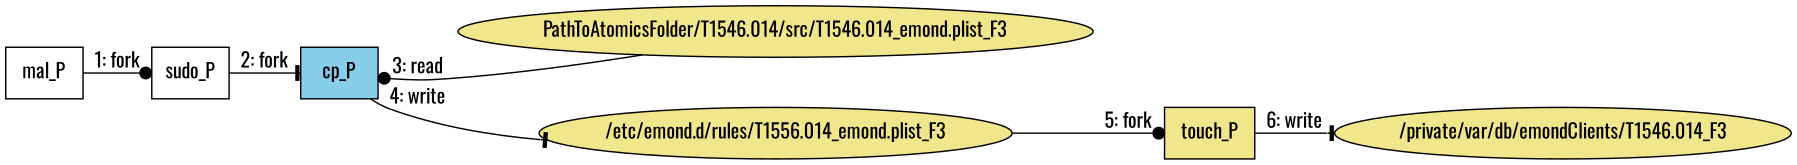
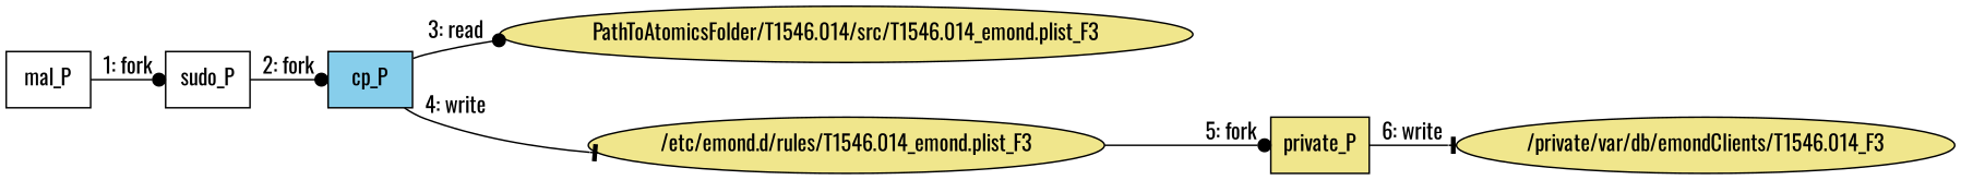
  digraph {
    engine=neato
    fixedsize=false
    fontname=Oswald
    fontsize=10
    nodesep=0.3
    rankdir=LR
    ranksep=0
    splines=true
    node [fillcolor=khaki fontname=Oswald node_type=Process shape=box style=filled]
    edge [arrowhead=dot fontname=Oswald]
    mal_P [fillcolor=white]
    sudo_P [fillcolor=white]
    cp_P [fillcolor=skyblue]
    "PathToAtomicsFolder/T1546.014/src/T1546.014_emond.plist_F3" [node_type=File shape=ellipse]
-   "/etc/emond.d/rules/T1546.014_emond.plist_F3" [node_type=File shape=ellipse label="/etc/emond.d/rules/T1556.014_emond.plist_F3"]
-   touch_P
+   "/etc/emond.d/rules/T1546.014_emond.plist_F3" [node_type=File shape=ellipse]
+   touch_P [label=private_P]
    "/private/var/db/emondClients/T1546.014_F3" [node_type=File shape=ellipse]
    mal_P -> sudo_P [label="1: fork"]
-   sudo_P -> cp_P [arrowhead=tee label="2: fork"]
-   "PathToAtomicsFolder/T1546.014/src/T1546.014_emond.plist_F3" -> cp_P [label="3: read"]
+   sudo_P -> cp_P [label="2: fork"]
+   cp_P -> "PathToAtomicsFolder/T1546.014/src/T1546.014_emond.plist_F3" [label="3: read"]
    cp_P -> "/etc/emond.d/rules/T1546.014_emond.plist_F3" [arrowhead=tee label="4: write"]
    "/etc/emond.d/rules/T1546.014_emond.plist_F3" -> touch_P [label="5: fork"]
    touch_P -> "/private/var/db/emondClients/T1546.014_F3" [arrowhead=tee label="6: write"]
  }
